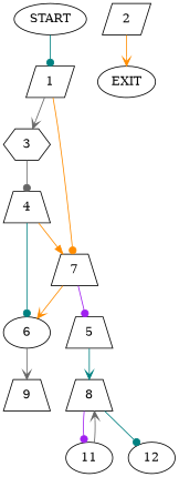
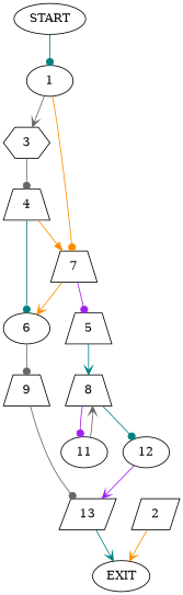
  digraph {
    node [shape=ellipse]
    edge [arrowhead=dot color=teal]
    n1 [label=START]
-   1 [shape=parallelogram]
+   1
    3 [shape=hexagon]
    7 [shape=trapezium]
    n5 [label=EXIT]
    2 [shape=parallelogram]
    4 [shape=trapezium]
    6
    5 [shape=trapezium]
    8 [shape=trapezium]
    9 [shape=trapezium]
    11
    12
+   13 [shape=parallelogram]
    n1 -> 1
    1 -> 3 [arrowhead=vee color=gray40]
    1 -> 7 [color=darkorange]
    3 -> 4 [color=gray40]
    7 -> 6 [arrowhead=vee color=darkorange]
    7 -> 5 [color=purple]
    2 -> n5 [arrowhead=vee color=darkorange]
    4 -> 7 [arrowhead=normal color=darkorange]
    4 -> 6
-   6 -> 9 [arrowhead=vee color=gray40]
+   6 -> 9 [color=gray40]
    5 -> 8 [arrowhead=vee]
    8 -> 11 [color=purple]
    8 -> 12
+   9 -> 13 [color=gray40]
    11 -> 8 [arrowhead=vee color=gray40]
+   12 -> 13 [arrowhead=vee color=purple]
+   13 -> n5 [arrowhead=vee]
  }
